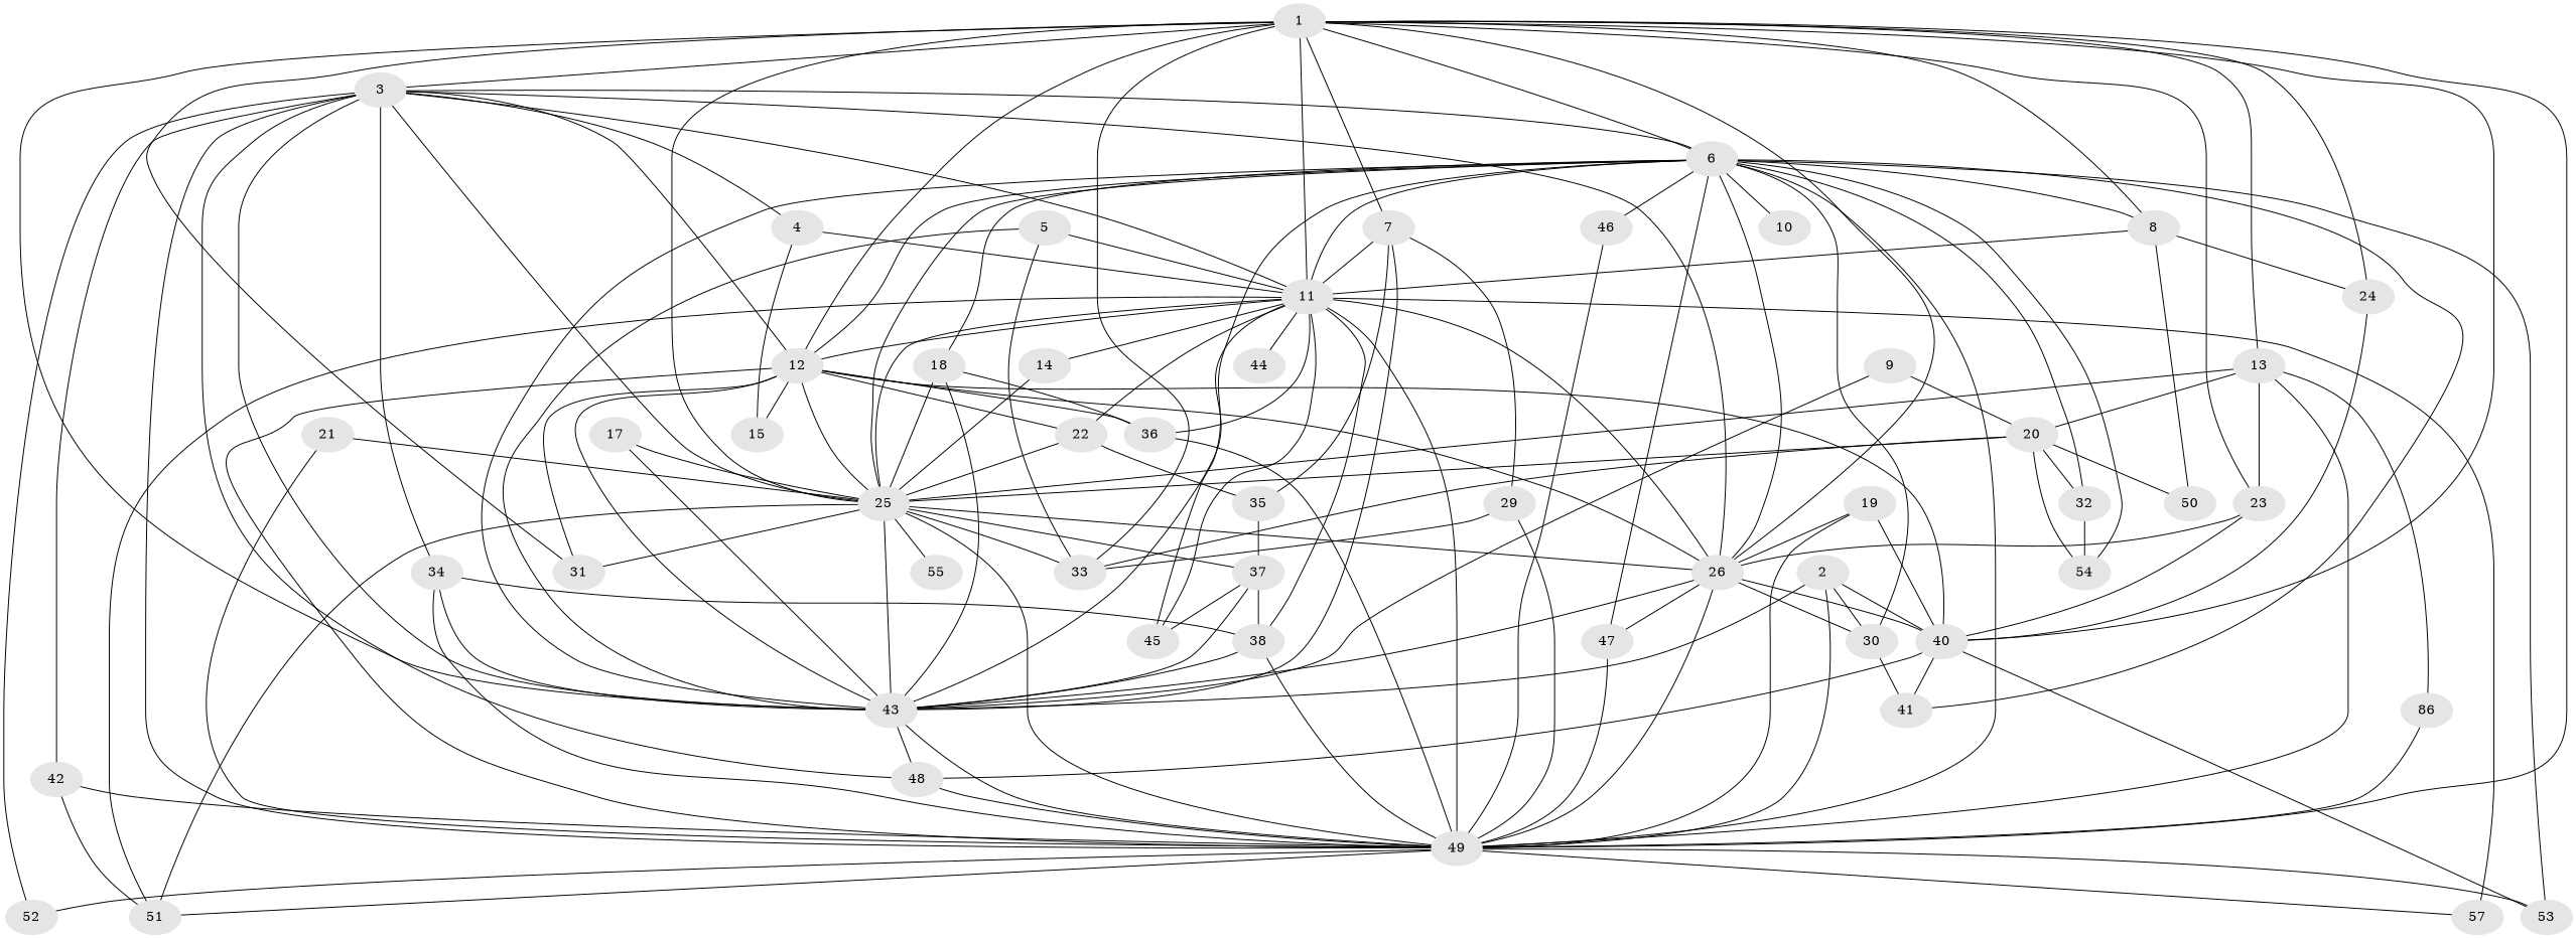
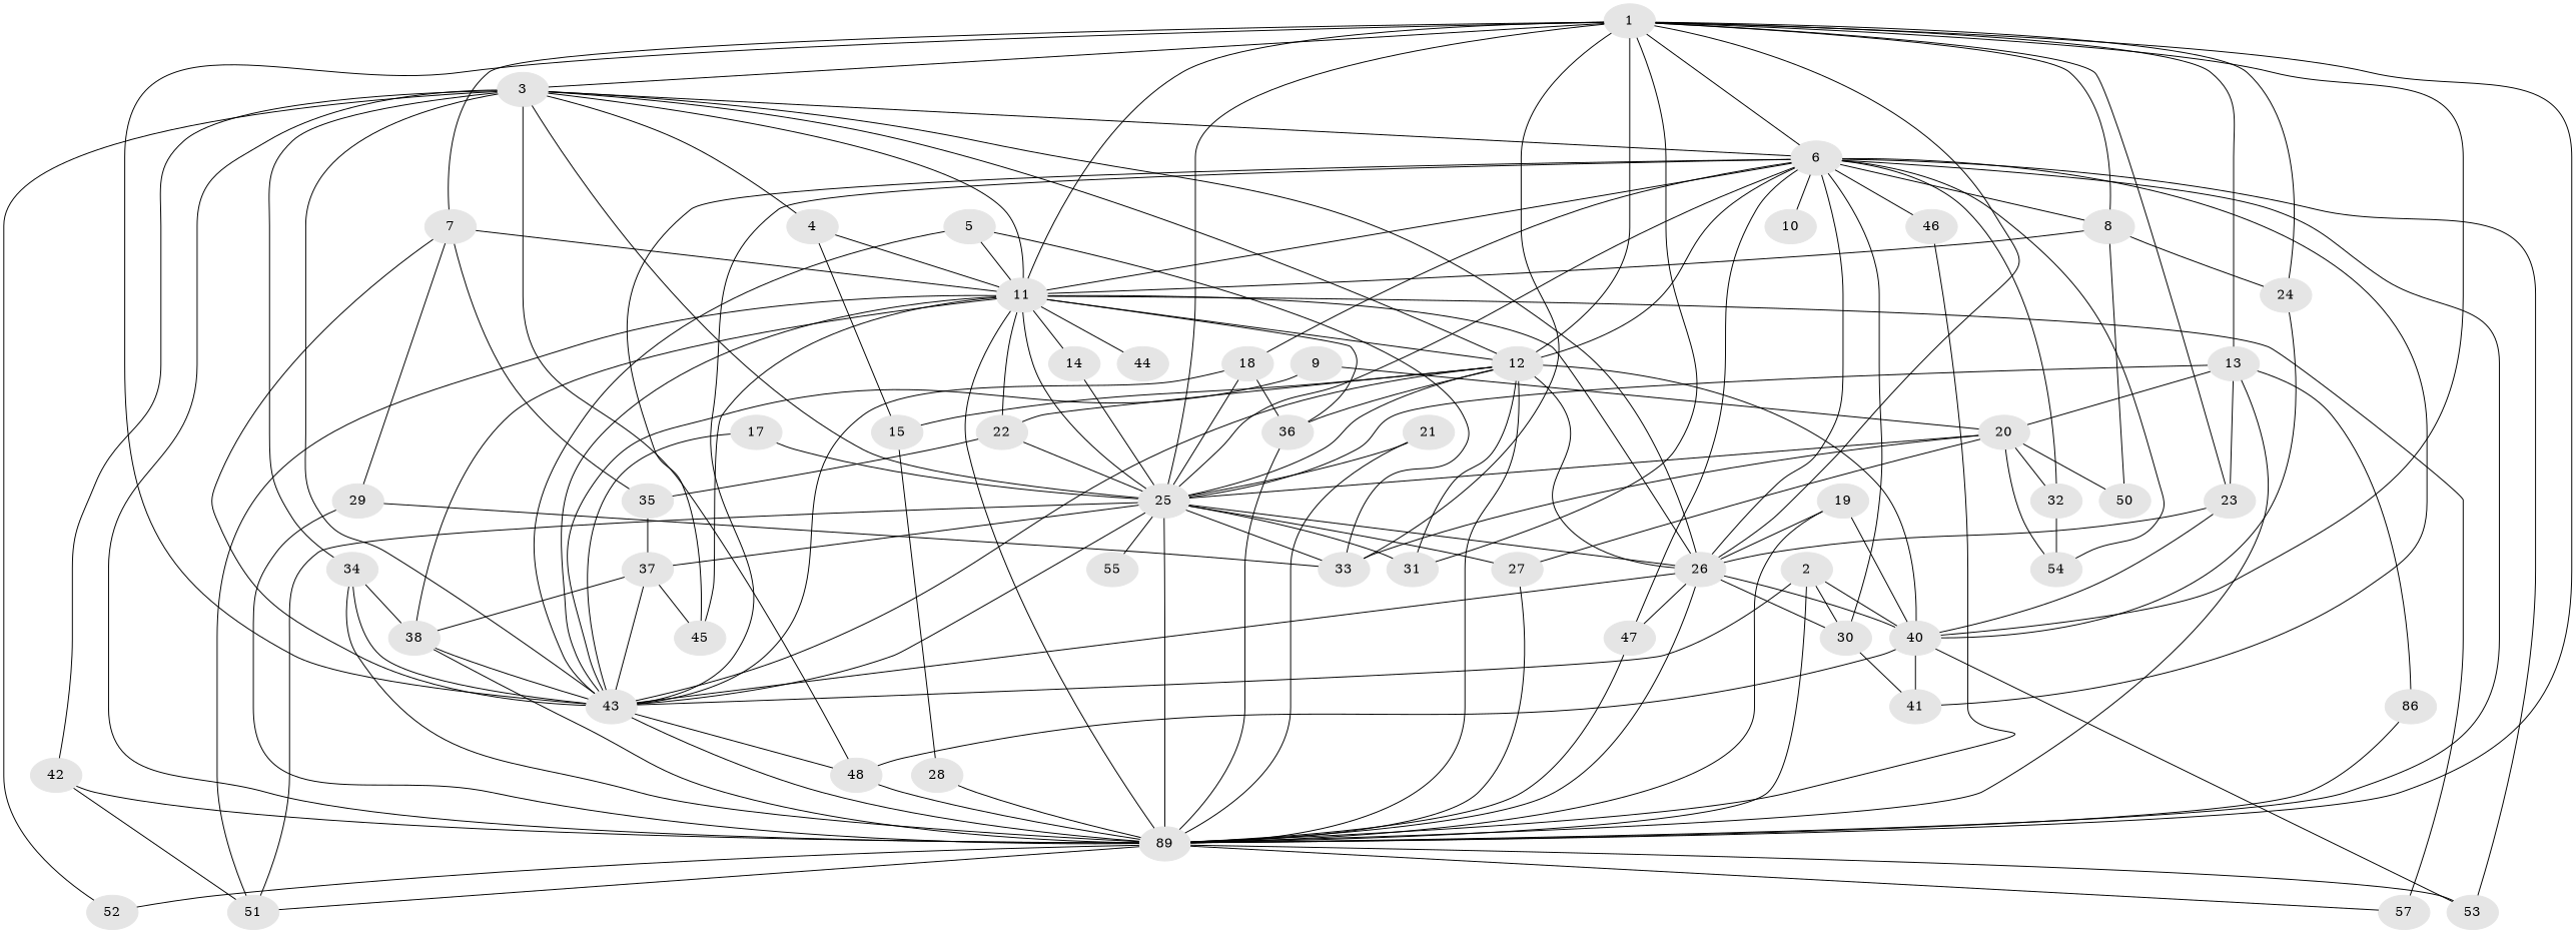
  graph {
    node [color=gray90 style=filled]
    edge [weight=1.0]
    1
    3
    6
    7
    8
    11
    12
    13
    23
    25
    26
    31
    33
    40
    43
-   49
+   49 [label=89]
    24
    4
    34
    42
    48
    52
    30
    32
    10
    18
    41
    45
    46
    47
    53
    54
    29
    35
    50
    14
    22
    36
    38
    44
    51
    n42 [label=57]
    15
    n44 [label=86]
    20
+   27
    37
    55
    2
+   28
    5
    9
    17
    19
    21
    1 -- 3 [weight=2.0]
    1 -- 6 [weight=2.0]
    1 -- 7
    1 -- 8
    1 -- 11 [weight=2.0]
    1 -- 12 [weight=3.0]
    1 -- 13
    1 -- 23
    1 -- 25 [weight=4.0]
    1 -- 26 [weight=3.0]
    1 -- 31
    1 -- 33
    1 -- 40
    1 -- 43 [weight=3.0]
    1 -- 49 [weight=2.0]
    1 -- 24
    3 -- 6
    3 -- 11
    3 -- 12
    3 -- 25
    3 -- 26
    3 -- 43 [weight=2.0]
    3 -- 49 [weight=3.0]
    3 -- 4
    3 -- 34
    3 -- 42
    3 -- 48
    3 -- 52
    6 -- 8
    6 -- 11
    6 -- 12
    6 -- 25
    6 -- 26
    6 -- 43
    6 -- 49 [weight=2.0]
    6 -- 30
    6 -- 32
    6 -- 10
    6 -- 18
    6 -- 41
    6 -- 45
    6 -- 46 [weight=2.0]
    6 -- 47
    6 -- 53
    6 -- 54
    7 -- 11
    7 -- 43
    7 -- 29
    7 -- 35
    8 -- 11
    8 -- 24
    8 -- 50
    11 -- 12
    11 -- 25
    11 -- 26
    11 -- 43
    11 -- 49 [weight=3.0]
    11 -- 45
    11 -- 14
    11 -- 22
    11 -- 36
    11 -- 38
    11 -- 44
    11 -- 51
    11 -- n42 [weight=2.0]
    12 -- 25
    12 -- 26
    12 -- 31
    12 -- 40
    12 -- 43
    12 -- 49
    12 -- 22
    12 -- 36
    12 -- 15
    13 -- 23
    13 -- 25 [weight=2.0]
    13 -- 49
    13 -- n44
    13 -- 20
    23 -- 26
    23 -- 40
    25 -- 26 [weight=2.0]
    25 -- 31
    25 -- 33
    25 -- 43
    25 -- 49
    25 -- 51
+   25 -- 27
    25 -- 37
    25 -- 55
    26 -- 40
    26 -- 43
    26 -- 49
    26 -- 30
    26 -- 47
    40 -- 48
    40 -- 41
    40 -- 53
    43 -- 49 [weight=3.0]
    43 -- 48
    49 -- 52
    49 -- 53
    49 -- 51
    49 -- n42
    24 -- 40
    4 -- 11
    4 -- 15
    34 -- 43
    34 -- 49
    34 -- 38
    42 -- 49
    42 -- 51
    48 -- 49
    30 -- 41
    32 -- 54
    18 -- 25
    18 -- 43
    18 -- 36
    46 -- 49
    47 -- 49
    29 -- 33
    29 -- 49
    35 -- 37
    14 -- 25
    22 -- 25
    22 -- 35
    36 -- 49
    38 -- 43
    38 -- 49
+   15 -- 28
    n44 -- 49
    20 -- 25
    20 -- 33
    20 -- 32
    20 -- 54
    20 -- 50
+   20 -- 27
+   27 -- 49
    37 -- 43
    37 -- 45
    37 -- 38
    2 -- 40
    2 -- 43
    2 -- 49
    2 -- 30
+   28 -- 49
    5 -- 11
    5 -- 33
    5 -- 43
    9 -- 43
    9 -- 20
    17 -- 25
    17 -- 43 [weight=2.0]
    19 -- 26
    19 -- 40
    19 -- 49
    21 -- 25
    21 -- 49
  }
